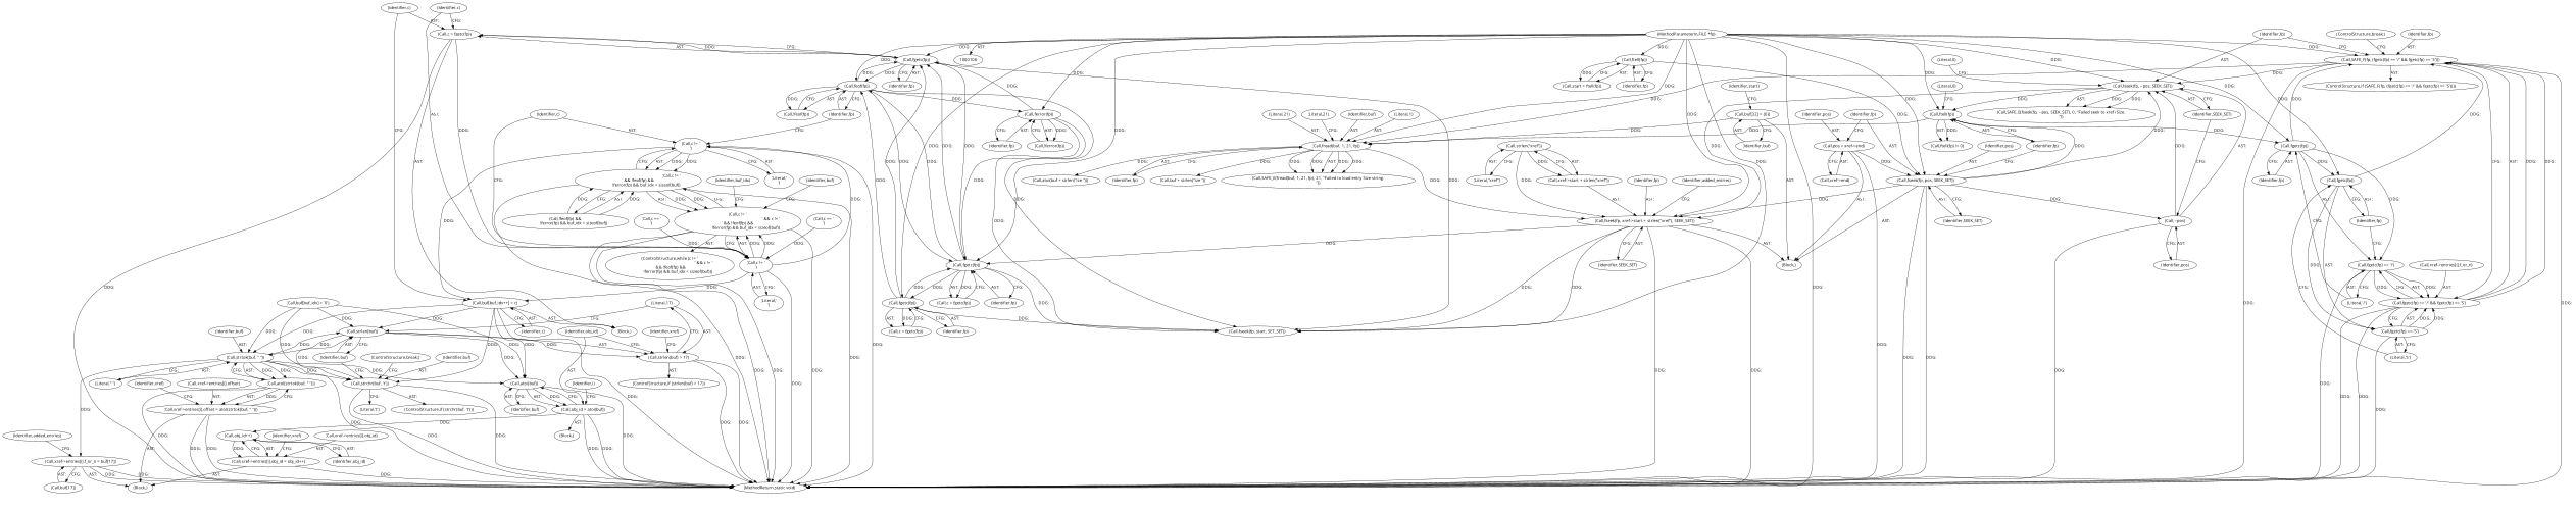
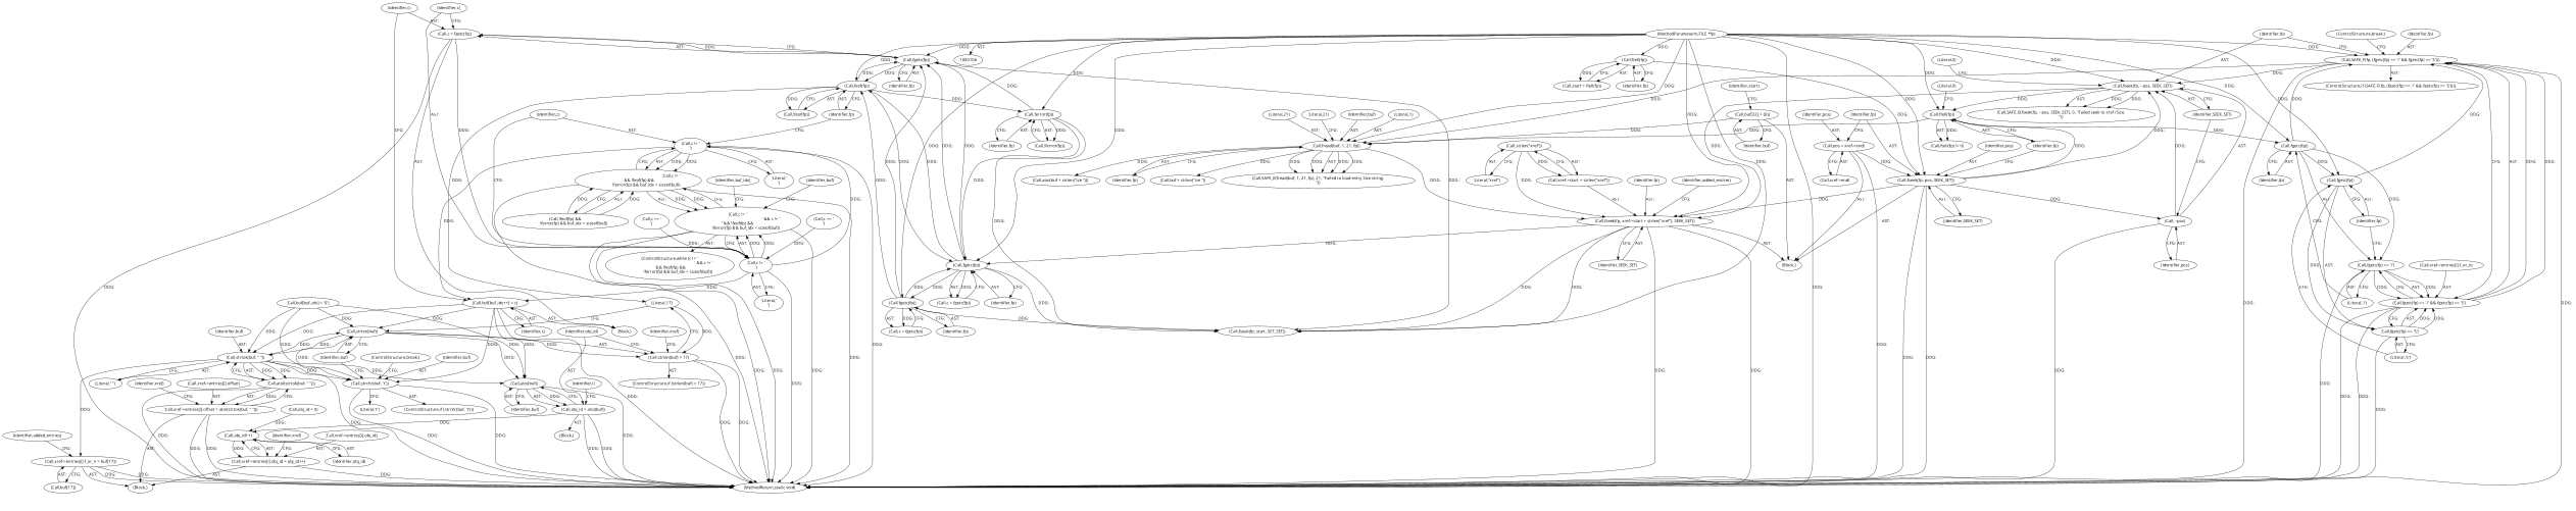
  digraph {
    fontname="Open Sans"
    node [fontname="Open Sans"]
    edge [fontname="Open Sans"]
    n1 [label="(Call,c = fgetc(fp))"]
    n2 [label="(Call,fgetc(fp))"]
    n3 [label="(Call,c != '\n')"]
    n4 [label="(MethodReturn,static void)"]
    n5 [label="(Block,)"]
    n6 [label="(Call,feof(fp))"]
    n7 [label="(Call,fgetc(fp))"]
    n8 [label="(Identifier,fp)"]
    n9 [label="(Call,fseek(fp, start, SET_SET))"]
    n10 [label="(Call,c != '\n' && c != '\r' && !feof(fp) &&\n               !ferror(fp) && buf_idx < sizeof(buf))"]
    n11 [label="(Call,c != '\r')"]
    n12 [label="(Call,buf[buf_idx++] = c)"]
    n13 [label="(Literal,'\n')"]
    n14 [label="(Call,ferror(fp))"]
    n15 [label="(Call,!feof(fp))"]
    n16 [label="(Identifier,fp)"]
    n17 [label="(Call,fgetc(fp))"]
    n18 [label="(Call,c = fgetc(fp))"]
    n19 [label="(Identifier,fp)"]
    n20 [label="(Identifier,fp)"]
    n21 [label="(Call,!ferror(fp))"]
    n22 [label="(Call,c = fgetc(fp))"]
    n23 [label="(Identifier,fp)"]
    n24 [label="(MethodParameterIn,FILE *fp)"]
    n25 [label="(Call,fseek(fp, xref->start + strlen(\"xref\"), SEEK_SET))"]
    n26 [label="(Call,fread(buf, 1, 21, fp))"]
    n27 [label="(Call,SAFE_F(fp, (fgetc(fp) == '/' && fgetc(fp) == 'S')))"]
    n28 [label="(Call,fgetc(fp))"]
    n29 [label="(Call,ftell(fp))"]
    n30 [label="(Call,fseek(fp, pos, SEEK_SET))"]
    n31 [label="(Call,ftell(fp))"]
    n32 [label="(Call,fseek(fp, --pos, SEEK_SET))"]
    n33 [label="(Call,fgetc(fp))"]
    1000106
    n35 [label="(Block,)"]
    n36 [label="(Identifier,SEEK_SET)"]
    n37 [label="(Call,atoi(buf + strlen(\"ize \")))"]
    n38 [label="(Identifier,fp)"]
    n39 [label="(Call,buf + strlen(\"ize \"))"]
    n40 [label="(Call,SAFE_E(fread(buf, 1, 21, fp), 21, \"Failed to load entry Size string.\n\"))"]
    n41 [label="(Call,fgetc(fp) == '/' && fgetc(fp) == 'S')"]
    n42 [label="(ControlStructure,if (SAFE_F(fp, (fgetc(fp) == '/' && fgetc(fp) == 'S'))))"]
    n43 [label="(Call,fgetc(fp) == '/')"]
    n44 [label="(Identifier,fp)"]
    n45 [label="(Call,ftell(fp) != 0)"]
    n46 [label="(Identifier,fp)"]
    n47 [label="(Call,--pos)"]
    n48 [label="(Identifier,SEEK_SET)"]
    n49 [label="(Identifier,fp)"]
    n50 [label="(Call,start = ftell(fp))"]
    n51 [label="(Call,SAFE_E(fseek(fp, --pos, SEEK_SET), 0, \"Failed seek to xref /Size.\n\"))"]
    n52 [label="(Identifier,SEEK_SET)"]
    n53 [label="(Call,fgetc(fp) == 'S')"]
    n54 [label="(Identifier,fp)"]
    n55 [label="(Call,buf[32] = {0})"]
    n56 [label="(Identifier,buf)"]
    n57 [label="(Literal,'/')"]
    n58 [label="(Identifier,pos)"]
    n59 [label="(Call,pos = xref->end)"]
    n60 [label="(Call,xref->end)"]
    n61 [label="(Literal,'S')"]
    n62 [label="(Call,strlen(\"xref\"))"]
    n63 [label="(Literal,\"xref\")"]
    n64 [label="(Call,xref->start + strlen(\"xref\"))"]
    n65 [label="(Call,c != '\r' && !feof(fp) &&\n               !ferror(fp) && buf_idx < sizeof(buf))"]
    n66 [label="(ControlStructure,while (c != '\n' && c != '\r' && !feof(fp) &&\n               !ferror(fp) && buf_idx < sizeof(buf)))"]
    n67 [label="(Literal,'\r')"]
    n68 [label="(Call,strchr(buf, 't'))"]
    n69 [label="(Call,strlen(buf))"]
    n70 [label="(Call,strtok(buf, \" \"))"]
    n71 [label="(Call,atoi(buf))"]
    n72 [label="(Identifier,c)"]
    n73 [label="(Call,!feof(fp) &&\n               !ferror(fp) && buf_idx < sizeof(buf))"]
    n74 [label="(ControlStructure,if (strchr(buf, 't')))"]
    n75 [label="(Literal,'t')"]
    n76 [label="(Call,strlen(buf) > 17)"]
    n77 [label="(Identifier,buf)"]
    n78 [label="(Call,atol(strtok(buf, \" \")))"]
    n79 [label="(Call,xref->entries[i].f_or_n = buf[17])"]
    n80 [label="(Literal,\" \")"]
    n81 [label="(Call,obj_id = atoi(buf))"]
    n82 [label="(Identifier,buf)"]
    n83 [label="(ControlStructure,if (strlen(buf) > 17))"]
    n84 [label="(Literal,17)"]
    n85 [label="(Call,xref->entries[i].offset = atol(strtok(buf, \" \")))"]
    n86 [label="(Block,)"]
    n87 [label="(Call,buf[17])"]
    n88 [label="(Call,obj_id++)"]
    n89 [label="(Block,)"]
    n90 [label="(Call,xref->entries[i].obj_id = obj_id++)"]
    n91 [label="(Identifier,obj_id)"]
    n92 [label="(Literal,0)"]
    n93 [label="(Call,buf[buf_idx] = '\0')"]
    n94 [label="(Identifier,c)"]
    n95 [label="(Literal,21)"]
    n96 [label="(Identifier,xref)"]
    n97 [label="(Call,c == '\r')"]
    n98 [label="(Identifier,pos)"]
    n99 [label="(Call,c == '\n')"]
    n100 [label="(Identifier,added_entries)"]
    n101 [label="(ControlStructure,break;)"]
    n102 [label="(Identifier,fp)"]
    n103 [label="(Identifier,buf)"]
    n104 [label="(Identifier,buf)"]
+   n105 [label="(Call,obj_id = 0)"]
    n106 [label="(Identifier,c)"]
    n107 [label="(Identifier,buf)"]
    n108 [label="(Identifier,fp)"]
    n109 [label="(Identifier,obj_id)"]
    n110 [label="(Identifier,buf_idx)"]
    n111 [label="(Identifier,start)"]
    n112 [label="(Literal,0)"]
    n113 [label="(Literal,1)"]
    n114 [label="(Identifier,c)"]
    n115 [label="(Call,xref->entries[i].offset)"]
    n116 [label="(Identifier,fp)"]
    n117 [label="(Identifier,i)"]
    n118 [label="(Call,xref->entries[i].obj_id)"]
    n119 [label="(ControlStructure,break;)"]
    n120 [label="(Identifier,buf)"]
    n121 [label="(Identifier,pos)"]
    n122 [label="(Literal,21)"]
    n123 [label="(Identifier,fp)"]
    n124 [label="(Call,xref->entries[i].f_or_n)"]
    n125 [label="(Identifier,xref)"]
    n126 [label="(Identifier,xref)"]
    n127 [label="(Identifier,added_entries)"]
    n1 -> n2 [label="CFG: "]
    n1 -> n3 [label="DDG: "]
    n1 -> n4 [label="DDG: "]
    n1 -> n5 [label="AST: "]
    n2 -> n1 [label="AST: "]
    n2 -> n1 [label="DDG: "]
    n2 -> n6 [label="DDG: "]
    n2 -> n7 [label="DDG: "]
    n2 -> n8 [label="CFG: "]
    n2 -> n9 [label="DDG: "]
    n3 -> n4 [label="DDG: "]
    n3 -> n10 [label="AST: "]
    n3 -> n10 [label="DDG: "]
    n3 -> n10 [label="DDG: "]
    n3 -> n11 [label="DDG: "]
    n3 -> n12 [label="DDG: "]
    n3 -> n13 [label="CFG: "]
    n6 -> n2 [label="DDG: "]
    n6 -> n7 [label="DDG: "]
-   n6 -> n9 [label="DDG: "]
+   n6 -> n84 [label="DDG: "]
    n6 -> n14 [label="DDG: "]
    n6 -> n15 [label="AST: "]
    n6 -> n15 [label="DDG: "]
    n6 -> n16 [label="CFG: "]
    n7 -> n2 [label="DDG: "]
    n7 -> n6 [label="DDG: "]
    n7 -> n9 [label="DDG: "]
    n7 -> n17 [label="DDG: "]
    n7 -> n18 [label="AST: "]
    n7 -> n18 [label="DDG: "]
    n7 -> n19 [label="CFG: "]
    n8 -> n2 [label="AST: "]
    n10 -> n3 [label="CFG: "]
    n10 -> n4 [label="DDG: "]
    n10 -> n4 [label="DDG: "]
    n10 -> n4 [label="DDG: "]
    n10 -> n65 [label="CFG: "]
    n10 -> n66 [label="AST: "]
    n11 -> n4 [label="DDG: "]
    n11 -> n12 [label="DDG: "]
    n11 -> n65 [label="AST: "]
    n11 -> n65 [label="DDG: "]
    n11 -> n65 [label="DDG: "]
    n11 -> n67 [label="CFG: "]
    n12 -> n4 [label="DDG: "]
    n12 -> n5 [label="AST: "]
    n12 -> n68 [label="DDG: "]
    n12 -> n69 [label="DDG: "]
    n12 -> n70 [label="DDG: "]
    n12 -> n71 [label="DDG: "]
    n12 -> n72 [label="CFG: "]
    n13 -> n3 [label="AST: "]
    n14 -> n2 [label="DDG: "]
    n14 -> n7 [label="DDG: "]
    n14 -> n9 [label="DDG: "]
    n14 -> n20 [label="CFG: "]
    n14 -> n21 [label="AST: "]
    n14 -> n21 [label="DDG: "]
    n15 -> n6 [label="CFG: "]
    n16 -> n6 [label="AST: "]
    n16 -> n11 [label="CFG: "]
    n17 -> n2 [label="DDG: "]
    n17 -> n6 [label="DDG: "]
    n17 -> n7 [label="DDG: "]
    n17 -> n9 [label="DDG: "]
    n17 -> n22 [label="AST: "]
    n17 -> n22 [label="DDG: "]
    n17 -> n23 [label="CFG: "]
    n18 -> n7 [label="CFG: "]
    n19 -> n7 [label="AST: "]
    n20 -> n14 [label="AST: "]
    n21 -> n14 [label="CFG: "]
    n22 -> n17 [label="CFG: "]
    n23 -> n17 [label="AST: "]
    n24 -> n2 [label="DDG: "]
    n24 -> n4 [label="DDG: "]
    n24 -> n6 [label="DDG: "]
    n24 -> n7 [label="DDG: "]
    n24 -> n9 [label="DDG: "]
    n24 -> n14 [label="DDG: "]
    n24 -> n17 [label="DDG: "]
    n24 -> n25 [label="DDG: "]
    n24 -> n26 [label="DDG: "]
    n24 -> n27 [label="DDG: "]
    n24 -> n28 [label="DDG: "]
    n24 -> n29 [label="DDG: "]
    n24 -> n30 [label="DDG: "]
    n24 -> n31 [label="DDG: "]
    n24 -> n32 [label="DDG: "]
    n24 -> n33 [label="DDG: "]
    n24 -> 1000106 [label="AST: "]
    n25 -> n4 [label="DDG: "]
    n25 -> n4 [label="DDG: "]
    n25 -> n7 [label="DDG: "]
    n25 -> n9 [label="DDG: "]
    n25 -> n9 [label="DDG: "]
    n25 -> n35 [label="AST: "]
    n25 -> n36 [label="CFG: "]
    n26 -> n25 [label="DDG: "]
    n26 -> n37 [label="DDG: "]
    n26 -> n38 [label="CFG: "]
    n26 -> n39 [label="DDG: "]
    n26 -> n40 [label="AST: "]
    n26 -> n40 [label="DDG: "]
    n26 -> n40 [label="DDG: "]
    n26 -> n40 [label="DDG: "]
    n26 -> n40 [label="DDG: "]
    n27 -> n4 [label="DDG: "]
    n27 -> n4 [label="DDG: "]
    n27 -> n26 [label="DDG: "]
    n27 -> n32 [label="DDG: "]
    n27 -> n41 [label="CFG: "]
    n27 -> n42 [label="AST: "]
    n28 -> n27 [label="DDG: "]
    n28 -> n33 [label="DDG: "]
    n28 -> n43 [label="AST: "]
    n28 -> n43 [label="DDG: "]
    n28 -> n44 [label="CFG: "]
    n29 -> n26 [label="DDG: "]
    n29 -> n28 [label="DDG: "]
    n29 -> n45 [label="AST: "]
    n29 -> n45 [label="DDG: "]
    n29 -> n46 [label="CFG: "]
    n30 -> n4 [label="DDG: "]
    n30 -> n4 [label="DDG: "]
    n30 -> n25 [label="DDG: "]
    n30 -> n29 [label="DDG: "]
    n30 -> n32 [label="DDG: "]
    n30 -> n35 [label="AST: "]
    n30 -> n47 [label="DDG: "]
    n30 -> n48 [label="CFG: "]
    n31 -> n30 [label="DDG: "]
    n31 -> n49 [label="CFG: "]
    n31 -> n50 [label="AST: "]
    n31 -> n50 [label="DDG: "]
    n32 -> n25 [label="DDG: "]
    n32 -> n29 [label="DDG: "]
    n32 -> n51 [label="AST: "]
    n32 -> n51 [label="DDG: "]
    n32 -> n51 [label="DDG: "]
    n32 -> n52 [label="CFG: "]
    n33 -> n27 [label="DDG: "]
    n33 -> n53 [label="AST: "]
    n33 -> n53 [label="DDG: "]
    n33 -> n54 [label="CFG: "]
    n36 -> n25 [label="AST: "]
    n38 -> n26 [label="AST: "]
    n41 -> n4 [label="DDG: "]
    n41 -> n4 [label="DDG: "]
    n41 -> n27 [label="AST: "]
    n41 -> n27 [label="DDG: "]
    n41 -> n27 [label="DDG: "]
    n41 -> n43 [label="CFG: "]
    n41 -> n53 [label="CFG: "]
    n43 -> n4 [label="DDG: "]
    n43 -> n41 [label="AST: "]
    n43 -> n41 [label="DDG: "]
    n43 -> n41 [label="DDG: "]
    n43 -> n57 [label="CFG: "]
    n44 -> n28 [label="AST: "]
    n46 -> n29 [label="AST: "]
    n46 -> n30 [label="CFG: "]
    n47 -> n4 [label="DDG: "]
    n47 -> n32 [label="AST: "]
    n47 -> n32 [label="DDG: "]
    n47 -> n58 [label="CFG: "]
    n48 -> n30 [label="AST: "]
    n49 -> n31 [label="AST: "]
    n50 -> n31 [label="CFG: "]
    n52 -> n32 [label="AST: "]
    n52 -> n47 [label="CFG: "]
    n53 -> n4 [label="DDG: "]
    n53 -> n41 [label="AST: "]
    n53 -> n41 [label="DDG: "]
    n53 -> n41 [label="DDG: "]
    n53 -> n61 [label="CFG: "]
    n54 -> n33 [label="AST: "]
    n54 -> n43 [label="CFG: "]
    n55 -> n26 [label="DDG: "]
    n55 -> n35 [label="AST: "]
    n55 -> n56 [label="CFG: "]
    n56 -> n55 [label="AST: "]
    n57 -> n28 [label="CFG: "]
    n57 -> n43 [label="AST: "]
    n58 -> n47 [label="AST: "]
    n59 -> n4 [label="DDG: "]
    n59 -> n30 [label="DDG: "]
    n59 -> n35 [label="AST: "]
    n59 -> n60 [label="CFG: "]
    n60 -> n59 [label="AST: "]
    n61 -> n33 [label="CFG: "]
    n61 -> n53 [label="AST: "]
    n62 -> n25 [label="DDG: "]
    n62 -> n63 [label="CFG: "]
    n62 -> n64 [label="AST: "]
    n62 -> n64 [label="DDG: "]
    n63 -> n62 [label="AST: "]
    n64 -> n25 [label="AST: "]
    n64 -> n62 [label="CFG: "]
    n65 -> n4 [label="DDG: "]
    n65 -> n4 [label="DDG: "]
    n65 -> n10 [label="AST: "]
    n65 -> n10 [label="DDG: "]
    n65 -> n10 [label="DDG: "]
    n65 -> n11 [label="CFG: "]
    n65 -> n73 [label="CFG: "]
    n67 -> n11 [label="AST: "]
    n68 -> n4 [label="DDG: "]
    n68 -> n4 [label="DDG: "]
    n68 -> n69 [label="DDG: "]
    n68 -> n74 [label="AST: "]
    n68 -> n75 [label="CFG: "]
    n69 -> n70 [label="DDG: "]
    n69 -> n71 [label="DDG: "]
    n69 -> n76 [label="AST: "]
    n69 -> n76 [label="DDG: "]
    n69 -> n77 [label="CFG: "]
    n70 -> n4 [label="DDG: "]
    n70 -> n68 [label="DDG: "]
    n70 -> n69 [label="DDG: "]
    n70 -> n71 [label="DDG: "]
    n70 -> n78 [label="AST: "]
    n70 -> n78 [label="DDG: "]
    n70 -> n78 [label="DDG: "]
    n70 -> n79 [label="DDG: "]
    n70 -> n80 [label="CFG: "]
    n71 -> n4 [label="DDG: "]
    n71 -> n81 [label="AST: "]
    n71 -> n81 [label="DDG: "]
    n71 -> n82 [label="CFG: "]
    n72 -> n12 [label="AST: "]
    n73 -> n65 [label="AST: "]
    n73 -> n65 [label="DDG: "]
    n73 -> n65 [label="DDG: "]
    n76 -> n4 [label="DDG: "]
    n76 -> n4 [label="DDG: "]
    n76 -> n83 [label="AST: "]
    n76 -> n84 [label="CFG: "]
    n77 -> n68 [label="CFG: "]
    n77 -> n69 [label="AST: "]
    n78 -> n4 [label="DDG: "]
    n78 -> n70 [label="CFG: "]
    n78 -> n85 [label="AST: "]
    n78 -> n85 [label="DDG: "]
    n79 -> n4 [label="DDG: "]
    n79 -> n4 [label="DDG: "]
    n79 -> n86 [label="AST: "]
    n79 -> n87 [label="CFG: "]
    n80 -> n70 [label="AST: "]
    n81 -> n4 [label="DDG: "]
    n81 -> n4 [label="DDG: "]
    n81 -> n71 [label="CFG: "]
    n81 -> n88 [label="DDG: "]
    n81 -> n89 [label="AST: "]
    n82 -> n71 [label="AST: "]
    n84 -> n69 [label="CFG: "]
-   n84 -> n76 [label="AST: "]
+   n84 -> n76 [label="DDG: "]
    n85 -> n4 [label="DDG: "]
    n85 -> n4 [label="DDG: "]
    n85 -> n78 [label="CFG: "]
    n85 -> n86 [label="AST: "]
    n87 -> n79 [label="AST: "]
    n88 -> n90 [label="AST: "]
    n88 -> n90 [label="DDG: "]
    n88 -> n91 [label="CFG: "]
    n90 -> n4 [label="DDG: "]
    n90 -> n86 [label="AST: "]
    n90 -> n88 [label="CFG: "]
    n91 -> n88 [label="AST: "]
    n92 -> n29 [label="CFG: "]
    n93 -> n68 [label="DDG: "]
    n93 -> n69 [label="DDG: "]
    n93 -> n70 [label="DDG: "]
    n93 -> n71 [label="DDG: "]
    n94 -> n1 [label="AST: "]
    n94 -> n12 [label="CFG: "]
    n95 -> n26 [label="CFG: "]
    n96 -> n76 [label="CFG: "]
    n97 -> n3 [label="DDG: "]
    n98 -> n30 [label="AST: "]
    n99 -> n3 [label="DDG: "]
    n100 -> n79 [label="CFG: "]
    n101 -> n68 [label="CFG: "]
    n102 -> n27 [label="AST: "]
    n103 -> n26 [label="AST: "]
    n104 -> n10 [label="CFG: "]
+   n105 -> n88 [label="DDG: "]
    n106 -> n3 [label="CFG: "]
    n106 -> n11 [label="AST: "]
    n107 -> n68 [label="AST: "]
    n108 -> n27 [label="CFG: "]
    n108 -> n32 [label="AST: "]
    n109 -> n76 [label="CFG: "]
    n109 -> n81 [label="AST: "]
    n110 -> n10 [label="CFG: "]
    n111 -> n55 [label="CFG: "]
    n112 -> n32 [label="CFG: "]
    n113 -> n26 [label="AST: "]
    n114 -> n1 [label="CFG: "]
    n114 -> n3 [label="AST: "]
    n115 -> n85 [label="AST: "]
    n116 -> n25 [label="AST: "]
    n117 -> n81 [label="CFG: "]
    n118 -> n90 [label="AST: "]
    n119 -> n27 [label="CFG: "]
    n120 -> n70 [label="AST: "]
    n121 -> n59 [label="AST: "]
    n122 -> n26 [label="AST: "]
    n123 -> n30 [label="AST: "]
    n123 -> n59 [label="CFG: "]
    n124 -> n41 [label="AST: "]
    n125 -> n85 [label="CFG: "]
    n126 -> n90 [label="CFG: "]
    n127 -> n25 [label="CFG: "]
  }
